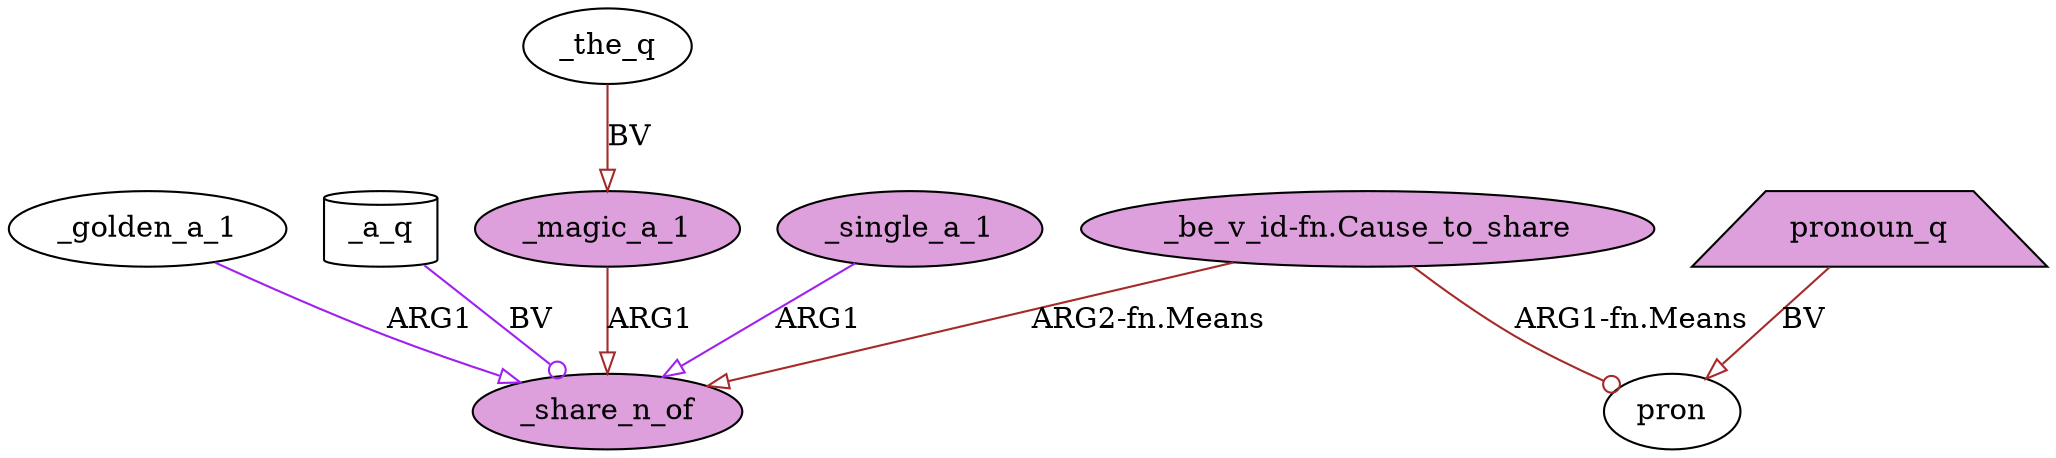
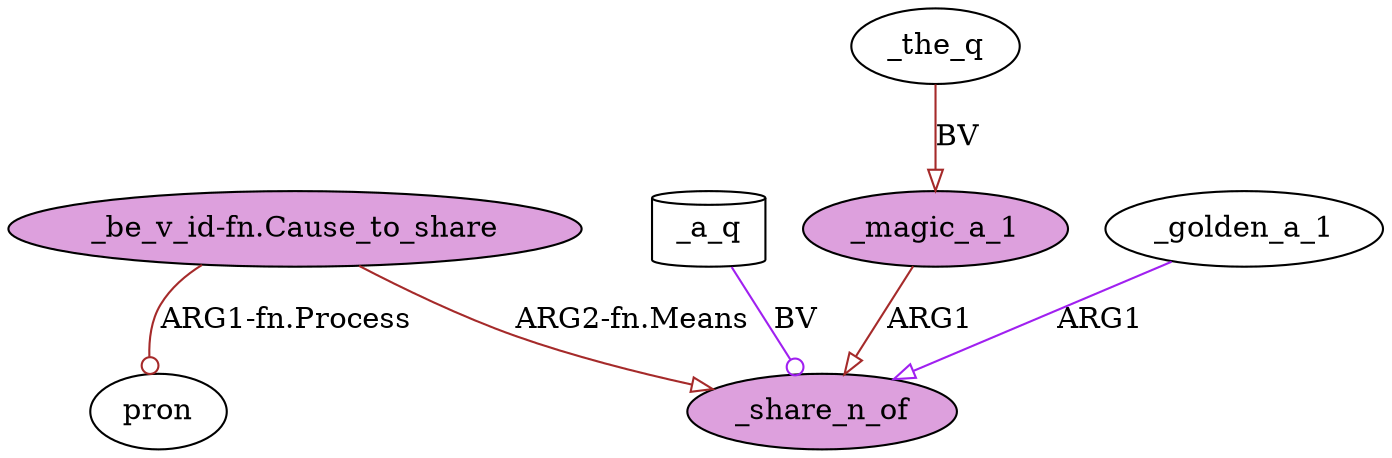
  digraph {
    node [fillcolor=plum shape=ellipse style=filled]
    edge [arrowhead=onormal color=brown]
    _golden_a_1 [fillcolor=white]
    _share_n_of
    n3 [label="_be_v_id-fn.Cause_to_share"]
    pron [fillcolor=white]
    _a_q [fillcolor=white shape=cylinder]
    _magic_a_1
-   _single_a_1
-   pronoun_q [shape=trapezium]
    _the_q [fillcolor=white]
    _golden_a_1 -> _share_n_of [color=purple label=ARG1]
    n3 -> _share_n_of [label="ARG2-fn.Means"]
-   n3 -> pron [arrowhead=odot label="ARG1-fn.Means"]
+   n3 -> pron [arrowhead=odot label="ARG1-fn.Process"]
    _a_q -> _share_n_of [arrowhead=odot color=purple label=BV]
    _magic_a_1 -> _share_n_of [label=ARG1]
-   _single_a_1 -> _share_n_of [color=purple label=ARG1]
-   pronoun_q -> pron [label=BV]
    _the_q -> _magic_a_1 [label=BV]
  }
